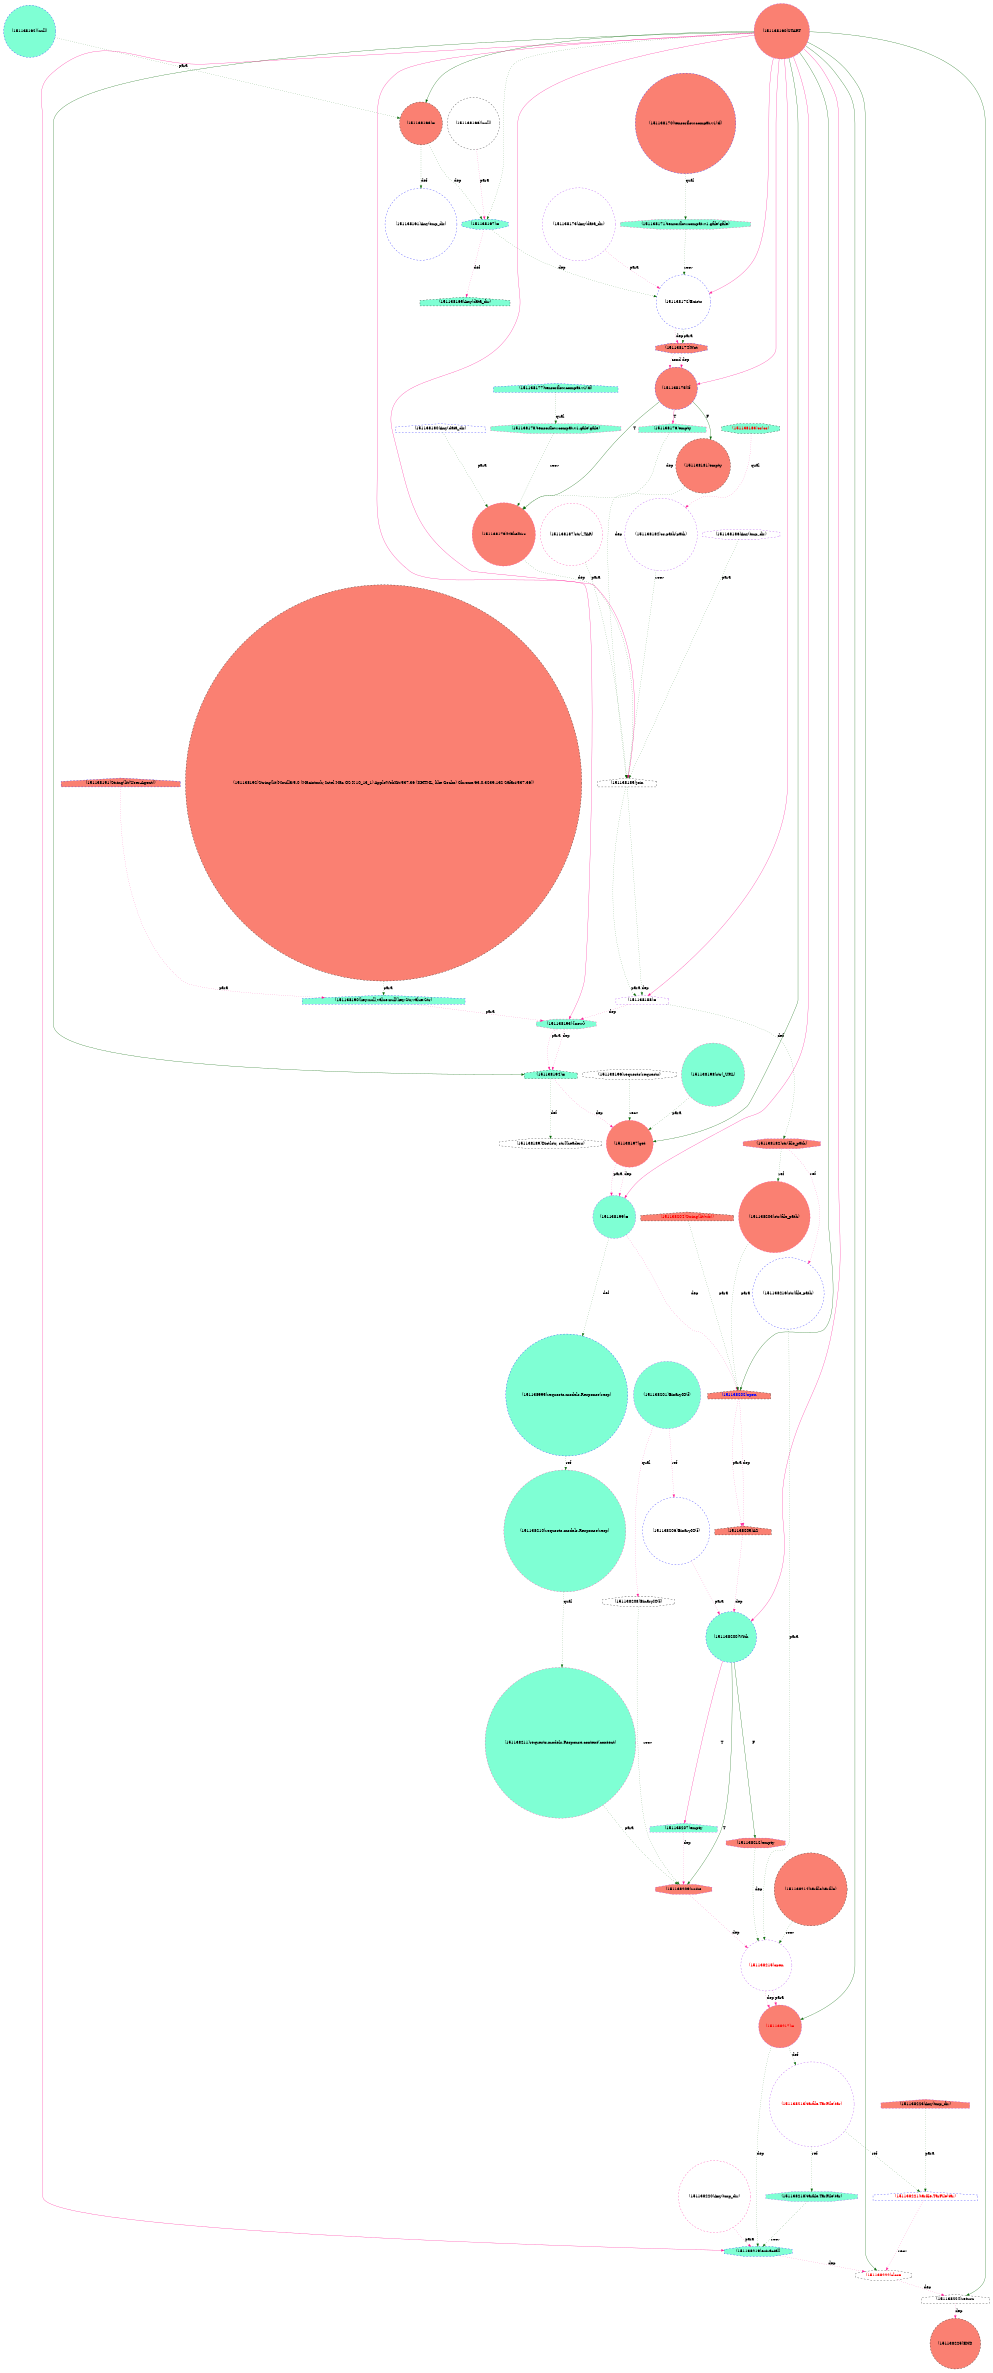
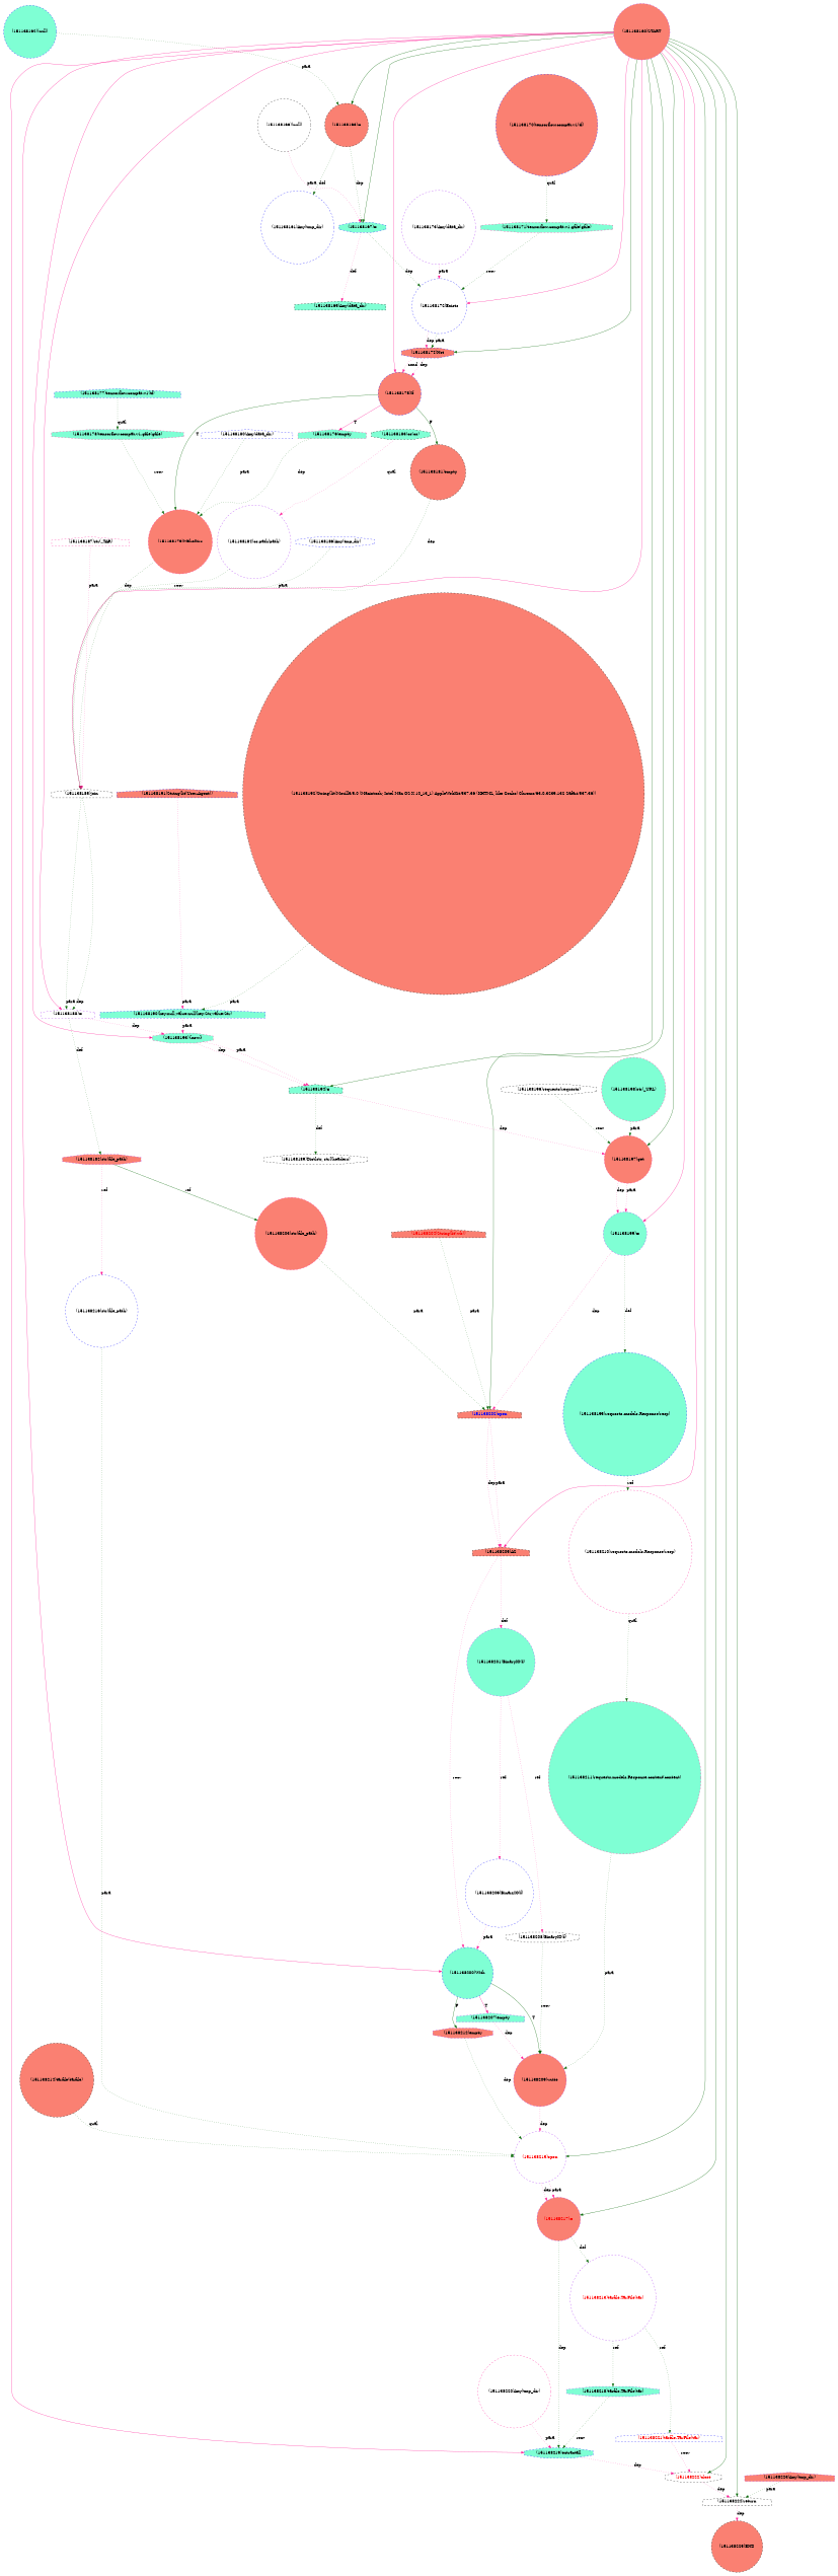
  digraph {
    node [color=black fillcolor=white shape=circle style="dashed,filled"]
    edge [color=darkgreen style=dotted]
    n1 [fillcolor=salmon label="(151138163)="]
    n2 [color=blue fillcolor=aquamarine label="(151138167)=" shape=octagon]
    n3 [color=blue label="(151138161)Any(tmp_dir)"]
    n4 [fillcolor=aquamarine label="(151138165)Any(data_dir)" shape=house]
    n5 [color=blue label="(151138172)Exists"]
    n6 [color=deeppink fillcolor=aquamarine label="(151138176)empty" shape=house]
    n7 [color=deeppink fillcolor=salmon label="(151138179)MakeDirs"]
    n8 [label="(151138185)join" shape=house]
    n9 [color=blue fillcolor=aquamarine label="(151138190)key:null,value:null(key:Str,value:Str)" shape=house]
    n10 [color=deeppink fillcolor=aquamarine label="(151138193){new}" shape=octagon]
    n11 [fillcolor=aquamarine label="(151138194)=" shape=house]
    n12 [label="(151138208)BinaryIO(f)" shape=octagon]
-   n13 [color=purple fillcolor=salmon label="(151138209)write" shape=octagon]
+   n13 [color=purple fillcolor=salmon label="(151138209)write"]
    n14 [color=purple fontcolor=red label="(151138215)open"]
    n15 [fillcolor=salmon label="(151138225)END"]
    n16 [color=purple fillcolor=salmon label="(151138212)empty" shape=octagon]
    n17 [color=purple fillcolor=salmon fontcolor=red label="(151138217)="]
    n18 [color=purple fontcolor=red label="(151138213)tarfile.TarFile(tar)"]
    n19 [color=purple fillcolor=aquamarine label="(151138218)tarfile.TarFile(tar)" shape=octagon]
    n20 [color=blue fontcolor=red label="(151138221)tarfile.TarFile(tar)" shape=house]
    n21 [color=blue fillcolor=aquamarine label="(151138219)extractall" shape=octagon]
    n22 [fontcolor=red label="(151138222)close" shape=octagon]
    n23 [fillcolor=salmon fontcolor=red label="(151138204)String(lit(wb))" shape=house]
    n24 [fillcolor=salmon fontcolor=blue label="(151138202)open" shape=house]
    n25 [fillcolor=salmon label="(151138205)AS" shape=house]
    n26 [label="(151138224)return" shape=house]
    n27 [color=blue fillcolor=aquamarine label="(151138162)(null)"]
    n28 [label="(151138189)Dict[str, str](headers)" shape=octagon]
    n29 [color=purple fillcolor=aquamarine label="(151138201)BinaryIO(f)"]
    n30 [color=blue fillcolor=aquamarine label="(151138200)With"]
    n31 [color=blue label="(151138206)BinaryIO(f)"]
    n32 [fillcolor=salmon label="(151138192)String(lit(Mozilla/5.0 (Macintosh; Intel Mac OS X 10_13_1) AppleWebKit/537.36 (KHTML, like Gecko) Chrome/63.0.3239.132 Safari/537.36))"]
-   n33 [color=deeppink label="(151138187)str(_TAR)"]
+   n33 [color=deeppink label="(151138187)str(_TAR)" shape=house]
    n34 [color=purple label="(151138188)=" shape=house]
    n35 [color=blue fillcolor=salmon label="(151138175)If"]
    n36 [fillcolor=salmon label="(151138181)empty"]
    n37 [label="(151138196)requests(requests)" shape=octagon]
    n38 [color=deeppink fillcolor=salmon label="(151138197)get"]
    n39 [color=purple fillcolor=aquamarine label="(151138199)="]
    n40 [color=blue fillcolor=salmon label="(151138170)tensorflow.compat.v1(tf)"]
    n41 [color=deeppink fillcolor=aquamarine label="(151138171)tensorflow.compat.v1.gfile(gfile)" shape=octagon]
    n42 [color=deeppink fillcolor=aquamarine label="(151138198)str(_URL)"]
    n43 [color=blue label="(151138180)Any(data_dir)" shape=house]
-   n44 [fillcolor=aquamarine label="(151138183)os(os)" shape=octagon fontcolor=red]
+   n44 [fillcolor=aquamarine label="(151138183)os(os)" shape=octagon]
    n45 [color=purple label="(151138184)os.path(path)"]
    n46 [color=deeppink fillcolor=aquamarine label="(151138211)requests.models.Response.content(content)"]
-   n47 [color=purple label="(151138186)Any(tmp_dir)" shape=octagon]
+   n47 [color=blue label="(151138186)Any(tmp_dir)" shape=octagon]
    n48 [color=blue fillcolor=salmon label="(151138174)Not" shape=octagon]
    n49 [color=purple fillcolor=salmon label="(151138160)START"]
    n50 [color=purple fillcolor=aquamarine label="(151138207)empty" shape=house]
    n51 [color=purple fillcolor=salmon label="(151138182)str(file_path)" shape=octagon]
-   n52 [color=blue fillcolor=aquamarine label="(151138995)requests.models.Response(resp)"]
-   n53 [color=deeppink fillcolor=aquamarine label="(151138210)requests.models.Response(resp)"]
+   n52 [color=blue fillcolor=aquamarine label="(151138195)requests.models.Response(resp)"]
+   n53 [color=deeppink label="(151138210)requests.models.Response(resp)"]
    n54 [label="(151138166)(null)"]
    n55 [color=deeppink fillcolor=aquamarine label="(151138178)tensorflow.compat.v1.gfile(gfile)" shape=octagon]
    n56 [color=deeppink label="(151138220)Any(tmp_dir)"]
    n57 [color=deeppink fillcolor=salmon label="(151138203)str(file_path)"]
    n58 [color=blue label="(151138216)str(file_path)"]
    n59 [color=purple fillcolor=salmon label="(151138223)Any(tmp_dir)" shape=house]
    n60 [color=purple label="(151138173)Any(data_dir)"]
    n61 [color=blue fillcolor=salmon label="(151138191)String(lit(User-Agent))" shape=house]
    n62 [color=blue fillcolor=aquamarine label="(151138177)tensorflow.compat.v1(tf)" shape=house]
    n63 [fillcolor=salmon label="(151138214)tarfile(tarfile)"]
    n1 -> n2 [label=dep]
    n1 -> n3 [label=def]
    n2 -> n4 [color=deeppink label=def]
    n2 -> n5 [label=dep]
    n5 -> n48 [color=deeppink label=dep]
    n5 -> n48 [label=para]
    n6 -> n7 [label=dep]
    n7 -> n8 [label=dep]
    n8 -> n34 [label=dep]
    n8 -> n34 [label=para]
    n9 -> n10 [color=deeppink label=para]
    n10 -> n11 [color=deeppink label=dep]
    n10 -> n11 [color=deeppink label=para]
    n11 -> n28 [label=def]
    n11 -> n38 [color=deeppink label=dep]
    n12 -> n13 [label=recv]
    n13 -> n14 [color=deeppink label=dep]
    n14 -> n17 [color=deeppink label=dep]
    n14 -> n17 [color=deeppink label=para]
    n16 -> n14 [label=dep]
    n17 -> n18 [label=def]
    n17 -> n21 [label=dep]
    n18 -> n19 [label=ref]
    n18 -> n20 [label=ref]
    n19 -> n21 [label=recv]
    n20 -> n22 [color=deeppink label=recv]
    n21 -> n22 [color=deeppink label=dep]
    n22 -> n26 [color=deeppink label=dep]
    n23 -> n24 [label=para]
    n24 -> n25 [color=deeppink label=dep]
    n24 -> n25 [color=deeppink label=para]
-   n25 -> n30 [color=deeppink label=dep]
+   n25 -> n29 [color=deeppink label=def]
+   n25 -> n30 [color=deeppink label=recv]
    n26 -> n15 [color=deeppink label=dep]
    n27 -> n1 [label=para]
-   n29 -> n12 [color=deeppink label=qual]
+   n29 -> n12 [color=deeppink label=ref]
    n29 -> n31 [color=deeppink label=ref]
    n30 -> n13 [label=T style=""]
    n30 -> n16 [label=F style=""]
    n30 -> n50 [color=deeppink label=T style=""]
    n31 -> n30 [color=deeppink label=para]
    n32 -> n9 [label=para]
-   n33 -> n8 [label=para]
+   n33 -> n8 [color=deeppink label=para]
    n34 -> n10 [color=deeppink label=dep]
    n34 -> n51 [label=def]
    n35 -> n6 [color=deeppink label=T style=""]
    n35 -> n7 [label=T style=""]
    n35 -> n36 [label=F style=""]
    n36 -> n8 [label=dep]
    n37 -> n38 [label=recv]
    n38 -> n39 [color=deeppink label=dep]
    n38 -> n39 [color=deeppink label=para]
    n39 -> n24 [color=deeppink label=dep]
    n39 -> n52 [label=def]
    n40 -> n41 [label=qual]
    n41 -> n5 [label=recv]
    n42 -> n38 [label=para]
    n43 -> n7 [label=para]
    n44 -> n45 [color=deeppink label=qual]
    n45 -> n8 [label=recv]
    n46 -> n13 [label=para]
    n47 -> n8 [label=para]
    n48 -> n35 [color=deeppink label=dep]
    n48 -> n35 [color=deeppink label=cond]
    n49 -> n1 [style=solid]
-   n49 -> n2
+   n49 -> n2 [style=solid]
    n49 -> n5 [color=deeppink style=solid]
    n49 -> n8 [color=deeppink style=solid]
    n49 -> n10 [color=deeppink style=solid]
    n49 -> n11 [style=solid]
+   n49 -> n14 [style=solid]
    n49 -> n17 [style=solid]
    n49 -> n21 [color=deeppink style=solid]
    n49 -> n22 [style=solid]
    n49 -> n24 [style=solid]
+   n49 -> n25 [color=deeppink style=solid]
    n49 -> n26 [style=solid]
    n49 -> n30 [color=deeppink style=solid]
    n49 -> n34 [color=deeppink style=solid]
    n49 -> n35 [color=deeppink style=solid]
    n49 -> n38 [style=solid]
    n49 -> n39 [color=deeppink style=solid]
+   n49 -> n48 [style=solid]
    n50 -> n13 [color=deeppink label=dep]
-   n51 -> n57 [label=ref]
+   n51 -> n57 [label=ref style=solid]
    n51 -> n58 [color=deeppink label=ref]
    n52 -> n53 [label=ref]
    n53 -> n46 [label=qual]
    n54 -> n2 [color=deeppink label=para]
    n55 -> n7 [label=recv]
    n56 -> n21 [color=deeppink label=para]
    n57 -> n24 [label=para]
    n58 -> n14 [label=para]
-   n59 -> n20 [label=para]
+   n59 -> n26 [label=para]
    n60 -> n5 [color=deeppink label=para]
    n61 -> n9 [color=deeppink label=para]
    n62 -> n55 [label=qual]
-   n63 -> n14 [label=recv]
+   n63 -> n14 [label=qual]
  }
